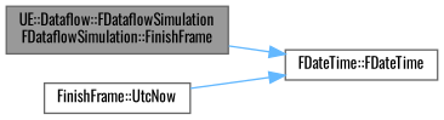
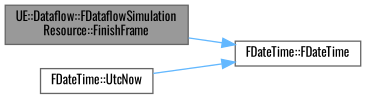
  digraph {
    fontname=Oswald
    rankdir=LR
    node [color=grey40 fillcolor=white fontname=Oswald fontsize=10 shape=box style=filled]
    edge [color=steelblue1 fontname=Oswald fontsize=10 labelfontname=Helvetica labelfontsize=10 style=solid]
-   n1 [color=gray40 fillcolor=grey60 fontcolor=black height=0.2 label="UE::Dataflow::FDataflowSimulation\lFDataflowSimulation::FinishFrame" width=0.4]
+   n1 [color=gray40 fillcolor=grey60 fontcolor=black height=0.2 label="UE::Dataflow::FDataflowSimulation\lResource::FinishFrame" width=0.4]
    n2 [height=0.2 label="FDateTime::FDateTime" width=0.4]
-   n3 [height=0.2 label="FinishFrame::UtcNow" width=0.4]
+   n3 [height=0.2 label="FDateTime::UtcNow" width=0.4]
    n1 -> n2
    n3 -> n2
  }
